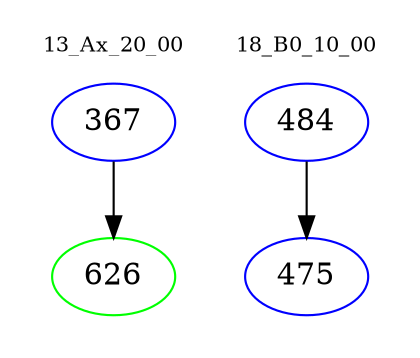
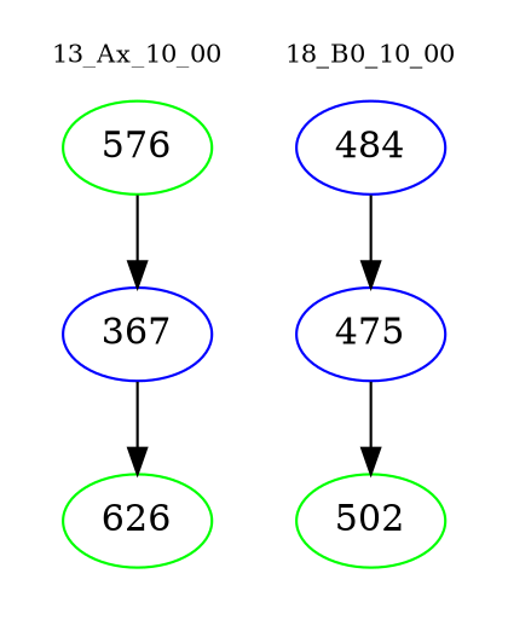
  digraph {
    node [color=green]
    edge [color=black]
+   n1 [label=576]
    n2 [color=blue label=367]
    n3 [label=626]
    n4 [color=blue label=484]
    n5 [color=blue label=475]
+   n6 [label=502]
    subgraph cluster_1 {
      color=white
      fontsize=10
-     label="13_Ax_20_00"
+     label="13_Ax_10_00"
+     n1
      n2
      n3
    }
    subgraph cluster_2 {
      color=white
      fontsize=10
      label="18_B0_10_00"
      n4
      n5
+     n6
    }
+   n1 -> n2
    n2 -> n3
    n4 -> n5
+   n5 -> n6
  }
